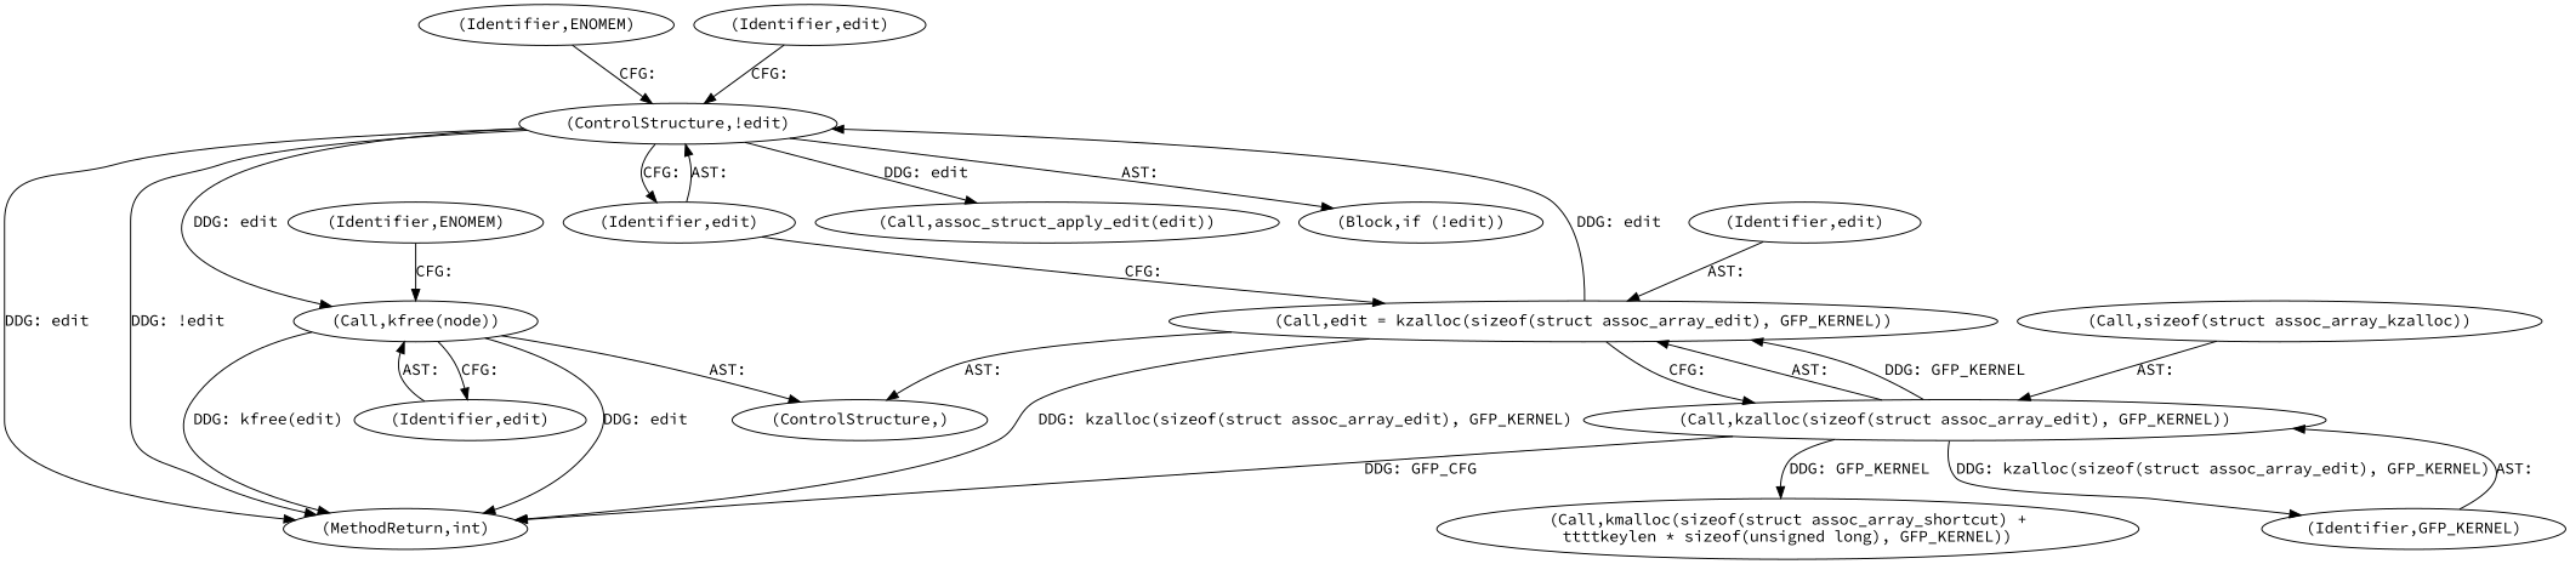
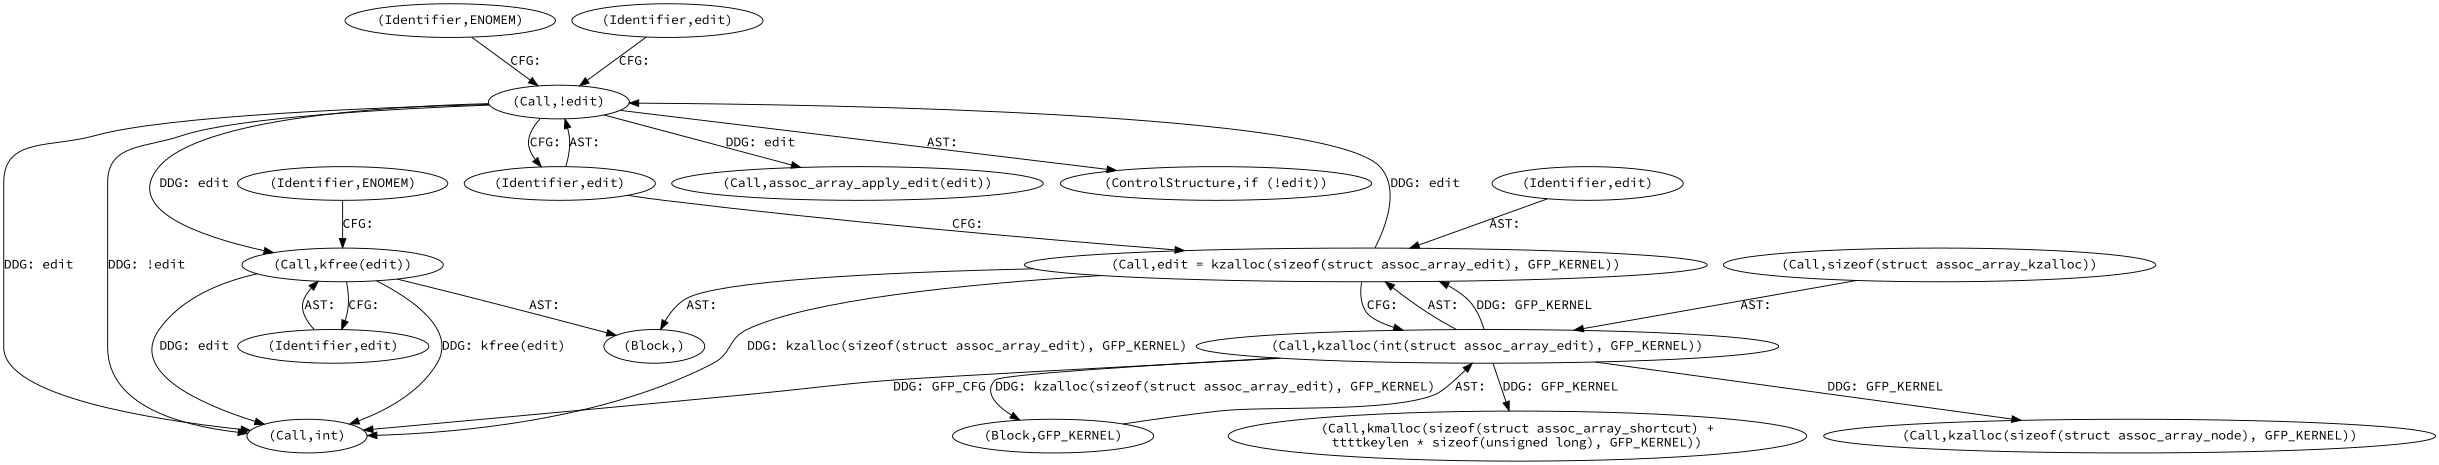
  digraph {
    fontname="Source Code Pro"
    node [fontname="Source Code Pro"]
    edge [fontname="Source Code Pro"]
-   n1 [label="(Call,kfree(node))"]
+   n1 [label="(Call,kfree(edit))"]
    n2 [label="(Identifier,edit)"]
-   n3 [label="(MethodReturn,int)"]
-   n4 [label="(ControlStructure,)"]
-   n5 [label="(ControlStructure,!edit)"]
+   n3 [label="(Call,int)"]
+   n4 [label="(Block,)"]
+   n5 [label="(Call,!edit)"]
    n6 [label="(Identifier,edit)"]
-   n7 [label="(Call,assoc_struct_apply_edit(edit))"]
-   n8 [label="(Block,if (!edit))"]
+   n7 [label="(Call,assoc_array_apply_edit(edit))"]
+   n8 [label="(ControlStructure,if (!edit))"]
    n9 [label="(Call,edit = kzalloc(sizeof(struct assoc_array_edit), GFP_KERNEL))"]
-   n10 [label="(Call,kzalloc(sizeof(struct assoc_array_edit), GFP_KERNEL))"]
-   n11 [label="(Identifier,GFP_KERNEL)"]
+   n10 [label="(Call,kzalloc(int(struct assoc_array_edit), GFP_KERNEL))"]
+   n11 [label="(Block,GFP_KERNEL)"]
    n12 [label="(Call,kmalloc(sizeof(struct assoc_array_shortcut) +\n\t\t\t\tkeylen * sizeof(unsigned long), GFP_KERNEL))"]
+   n13 [label="(Call,kzalloc(sizeof(struct assoc_array_node), GFP_KERNEL))"]
    n14 [label="(Identifier,ENOMEM)"]
    n15 [label="(Identifier,edit)"]
    n16 [label="(Identifier,edit)"]
    n17 [label="(Identifier,ENOMEM)"]
    n18 [label="(Call,sizeof(struct assoc_array_kzalloc))"]
    n1 -> n2 [label="CFG: "]
    n1 -> n3 [label="DDG: edit"]
    n1 -> n3 [label="DDG: kfree(edit)"]
    n1 -> n4 [label="AST: "]
    n2 -> n1 [label="AST: "]
    n5 -> n1 [label="DDG: edit"]
    n5 -> n3 [label="DDG: edit"]
    n5 -> n3 [label="DDG: !edit"]
    n5 -> n6 [label="CFG: "]
    n5 -> n7 [label="DDG: edit"]
    n5 -> n8 [label="AST: "]
    n6 -> n5 [label="AST: "]
    n6 -> n9 [label="CFG: "]
    n9 -> n3 [label="DDG: kzalloc(sizeof(struct assoc_array_edit), GFP_KERNEL)"]
    n9 -> n4 [label="AST: "]
    n9 -> n5 [label="DDG: edit"]
    n9 -> n10 [label="CFG: "]
    n10 -> n3 [label="DDG: GFP_CFG"]
    n10 -> n9 [label="AST: "]
    n10 -> n9 [label="DDG: GFP_KERNEL"]
    n10 -> n11 [label="DDG: kzalloc(sizeof(struct assoc_array_edit), GFP_KERNEL)"]
    n10 -> n12 [label="DDG: GFP_KERNEL"]
+   n10 -> n13 [label="DDG: GFP_KERNEL"]
    n11 -> n10 [label="AST: "]
    n14 -> n5 [label="CFG: "]
    n15 -> n9 [label="AST: "]
    n16 -> n5 [label="CFG: "]
    n17 -> n1 [label="CFG: "]
    n18 -> n10 [label="AST: "]
  }
